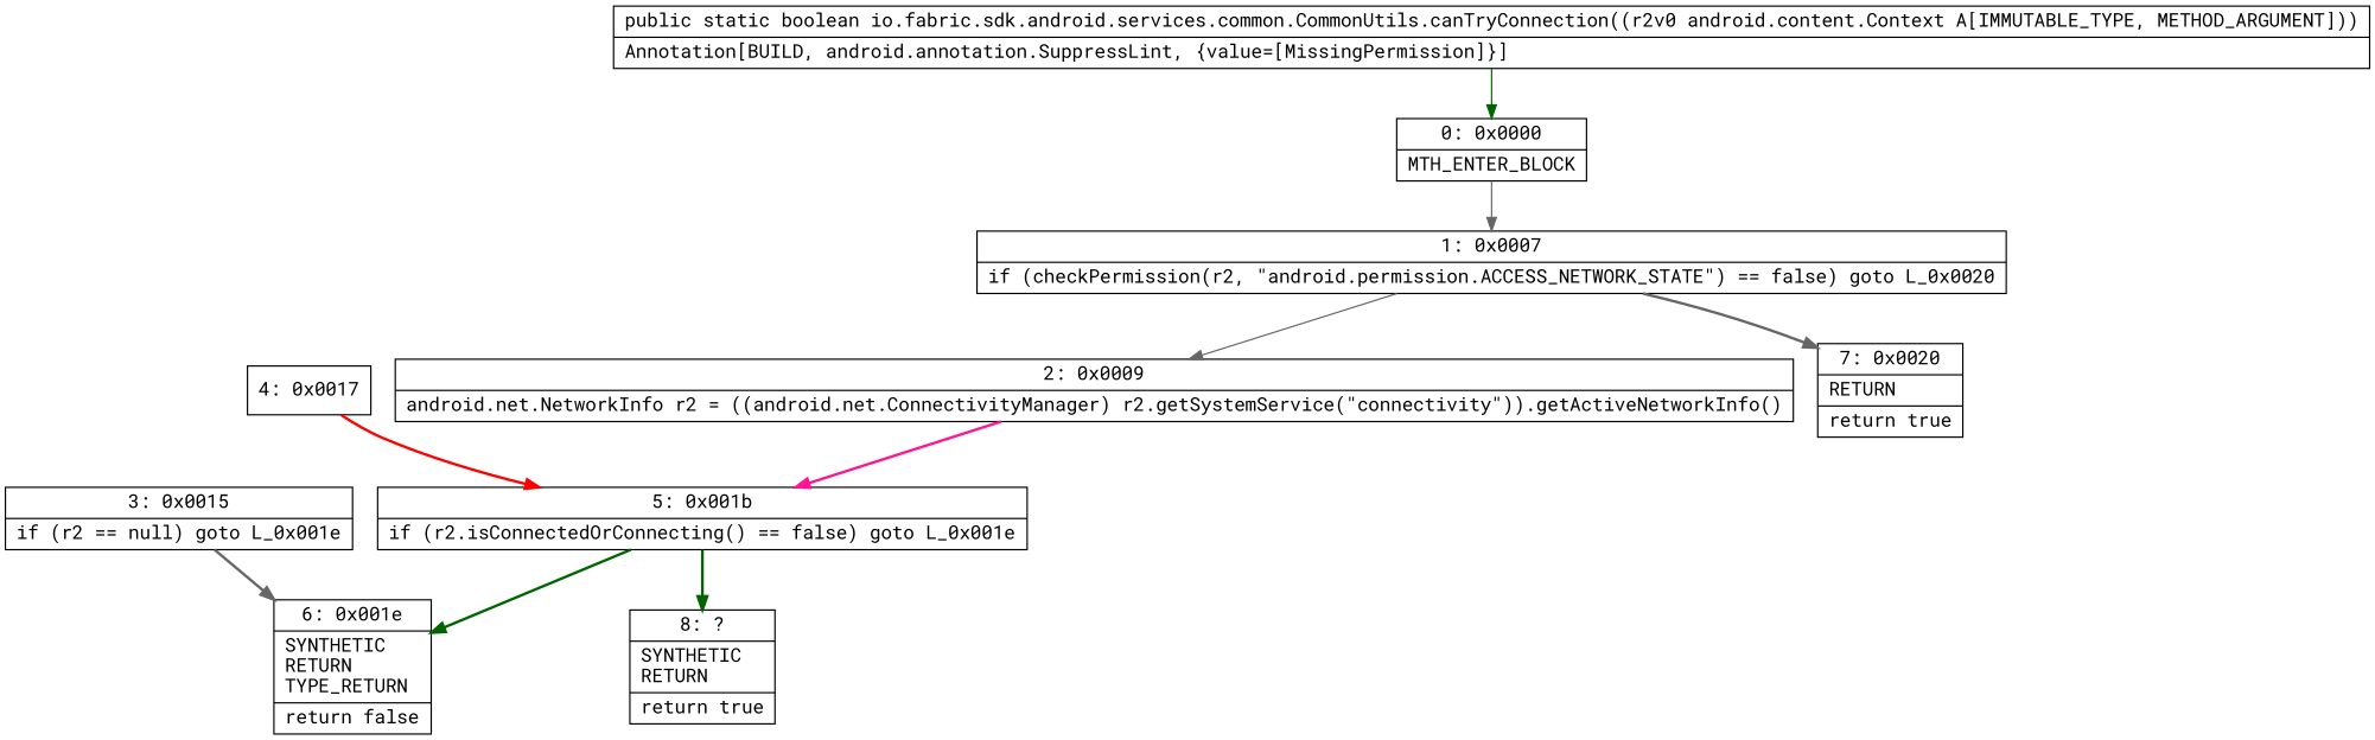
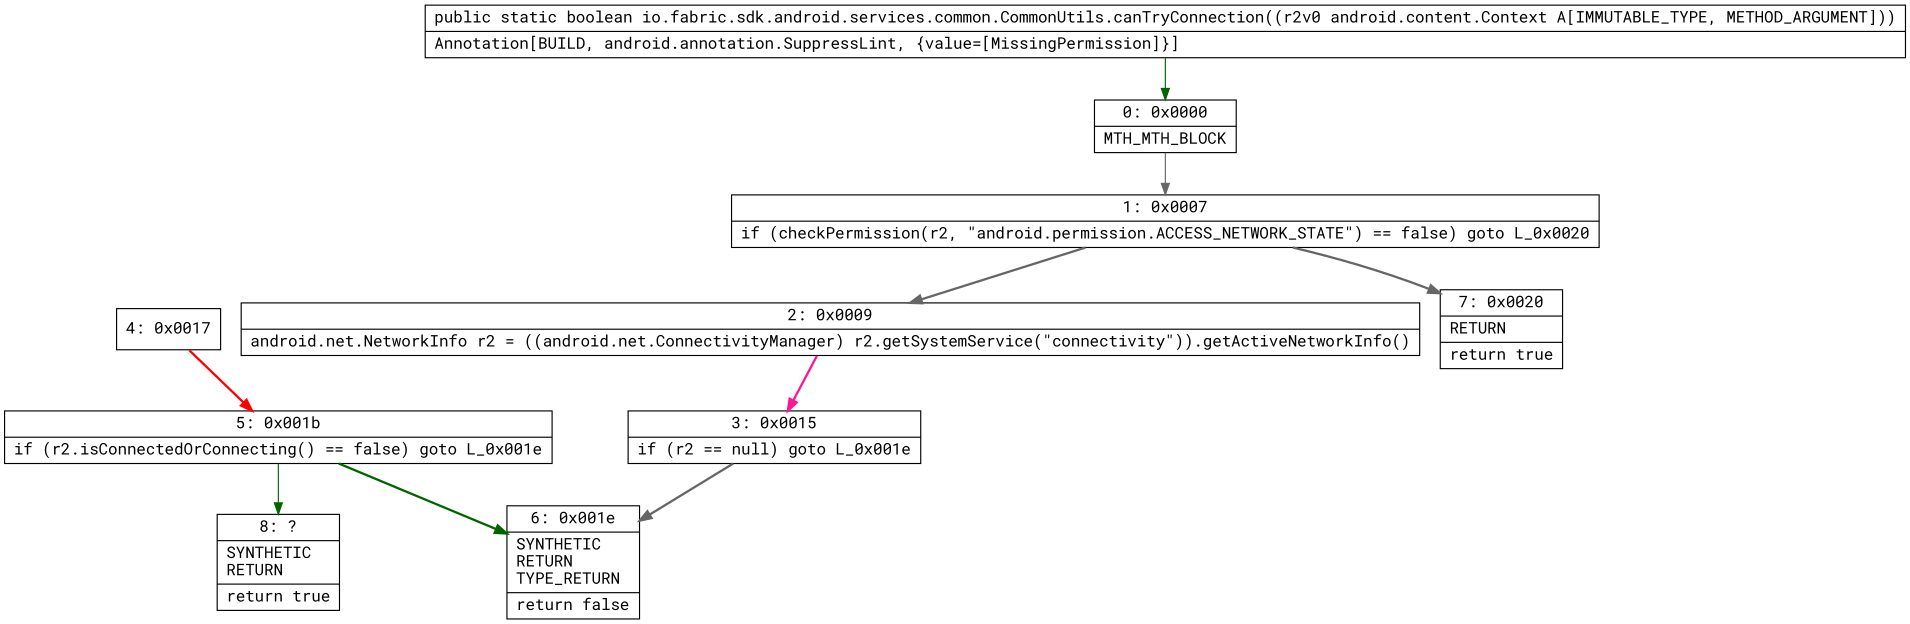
  digraph {
    fontname="Roboto Mono"
    node [fontname="Roboto Mono" shape=record]
    edge [color=gray40 fontname="Roboto Mono" style=bold]
-   n1 [label="{0\:\ 0x0000|MTH_ENTER_BLOCK\l}"]
+   n1 [label="{0\:\ 0x0000|MTH_MTH_BLOCK\l}"]
    n2 [label="{1\:\ 0x0007|if (checkPermission(r2, \"android.permission.ACCESS_NETWORK_STATE\") == false) goto L_0x0020\l}"]
    n3 [label="{2\:\ 0x0009|android.net.NetworkInfo r2 = ((android.net.ConnectivityManager) r2.getSystemService(\"connectivity\")).getActiveNetworkInfo()\l}"]
    n4 [label="{7\:\ 0x0020|RETURN\l|return true\l}"]
    n5 [label="{3\:\ 0x0015|if (r2 == null) goto L_0x001e\l}"]
    n6 [label="{6\:\ 0x001e|SYNTHETIC\lRETURN\lTYPE_RETURN\l|return false\l}"]
    n7 [label="{4\:\ 0x0017}"]
    n8 [label="{5\:\ 0x001b|if (r2.isConnectedOrConnecting() == false) goto L_0x001e\l}"]
    n9 [label="{8\:\ ?|SYNTHETIC\lRETURN\l|return true\l}"]
    n10 [label="{public static boolean io.fabric.sdk.android.services.common.CommonUtils.canTryConnection((r2v0 android.content.Context A[IMMUTABLE_TYPE, METHOD_ARGUMENT]))  | Annotation[BUILD, android.annotation.SuppressLint, \{value=[MissingPermission]\}]\l}"]
    n1 -> n2 [style=solid]
-   n2 -> n3 [style=solid]
+   n2 -> n3
    n2 -> n4
-   n3 -> n8 [color=deeppink]
+   n3 -> n5 [color=deeppink]
    n5 -> n6
    n7 -> n8 [color=red]
    n8 -> n6 [color=darkgreen]
-   n8 -> n9 [color=darkgreen]
+   n8 -> n9 [color=darkgreen style=solid]
    n10 -> n1 [color=darkgreen style=solid]
  }
